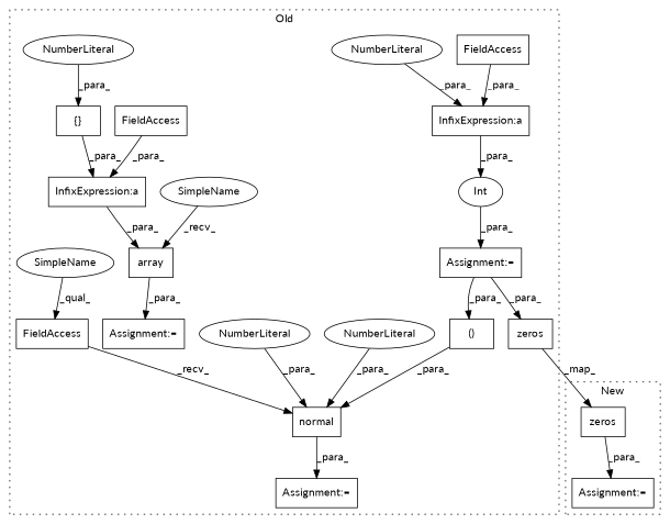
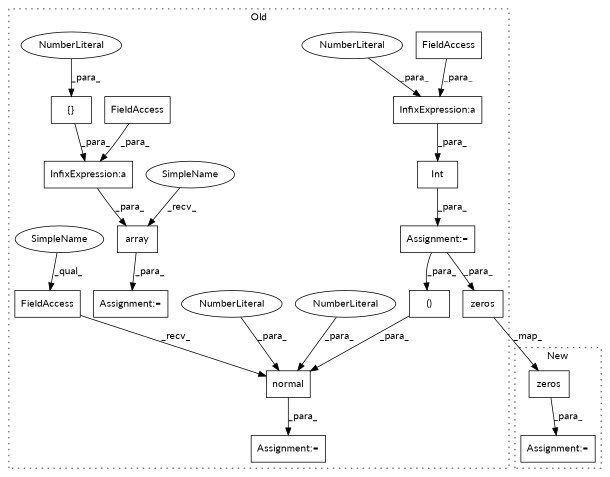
  digraph {
    fontname=Lato
    node [a=32 l=1 s=4208 shape=box fontname=Lato]
    edge [fontname=Lato]
    n1 [l="13,2" label=zeros s="4697,4734"]
    n2 [a=7 label="Assignment:=" s=3988]
    n3 [a=106 l=26 label="()" s=4239]
    n4 [a=22 l=12 label=FieldAccess]
    n5 [a=27 l=3 label="InfixExpression:a" s=4003]
    n6 [a=34 label=NumberLiteral s=4006 shape=ellipse]
-   n7 [l="4,1" label=Int s="3989,4007" shape=ellipse]
+   n7 [l="4,1" label=Int s="3989,4007"]
    n8 [a=22 l=10 label=FieldAccess s=3993]
    n9 [l="7,2" label=normal s="4221,4265"]
    n10 [a=34 label=NumberLiteral s=4230 shape=ellipse]
    n11 [a=34 label=NumberLiteral s=4228 shape=ellipse]
    n12 [a=7 label="Assignment:=" s=4207]
    n13 [l="6,1" label=array s="4950,4981"]
    n14 [a=27 l=3 label="InfixExpression:a" s=4968]
    n15 [a=4 l="1,1" label="{}" s="4965,4967"]
    n16 [a=34 label=NumberLiteral s=4966 shape=ellipse]
    n17 [a=22 l=10 label=FieldAccess s=4971]
    n18 [a=7 label="Assignment:=" s=4943]
    n19 [a=42 l=5 label=SimpleName s=4944 shape=ellipse]
    n20 [a=42 l=5 label=SimpleName shape=ellipse]
    n21 [l="11,2" label=zeros s="3911,3946"]
    n22 [a=7 label="Assignment:=" s=3904]
    subgraph cluster_1 {
      label=Old
      style=dotted
      n1
      n2
      n3
      n4
      n5
      n6
      n7
      n8
      n9
      n10
      n11
      n12
      n13
      n14
      n15
      n16
      n17
      n18
      n19
      n20
    }
    subgraph cluster_2 {
      label=New
      style=dotted
      n21
      n22
    }
    n1 -> n21 [label=_map_]
    n2 -> n1 [label=_para_]
    n2 -> n3 [label=_para_]
    n3 -> n9 [label=_para_]
    n4 -> n9 [label=_recv_]
    n5 -> n7 [label=_para_]
    n6 -> n5 [label=_para_]
    n7 -> n2 [label=_para_]
    n8 -> n5 [label=_para_]
    n9 -> n12 [label=_para_]
    n10 -> n9 [label=_para_]
    n11 -> n9 [label=_para_]
    n13 -> n18 [label=_para_]
    n14 -> n13 [label=_para_]
    n15 -> n14 [label=_para_]
    n16 -> n15 [label=_para_]
    n17 -> n14 [label=_para_]
    n19 -> n13 [label=_recv_]
    n20 -> n4 [label=_qual_]
    n21 -> n22 [label=_para_]
  }
